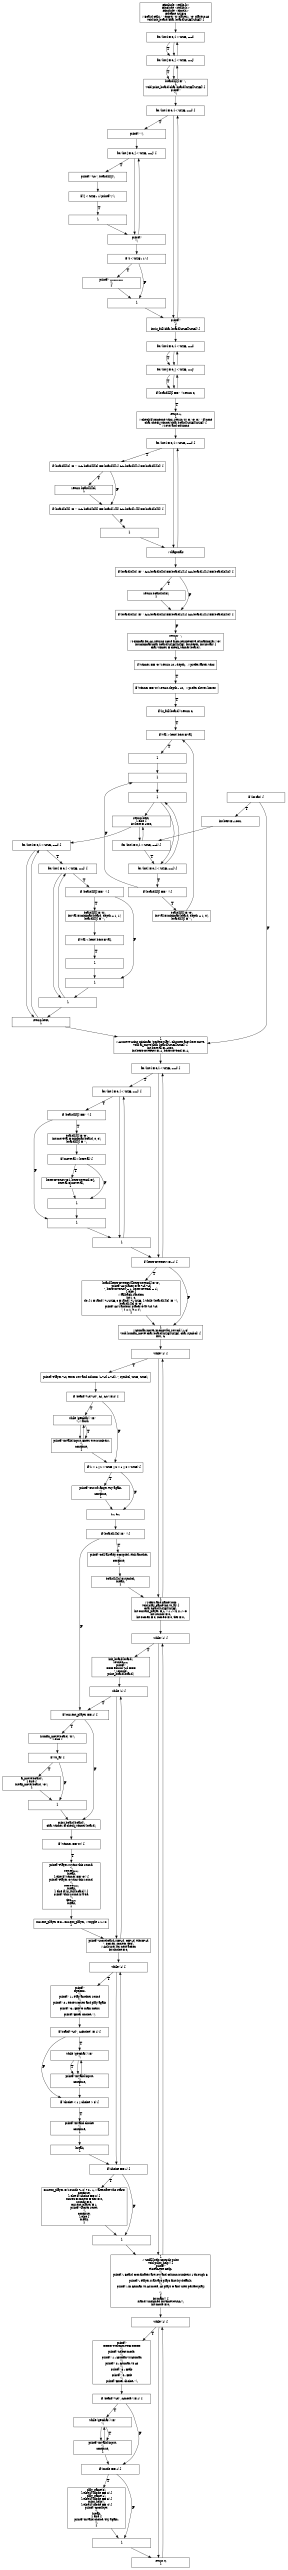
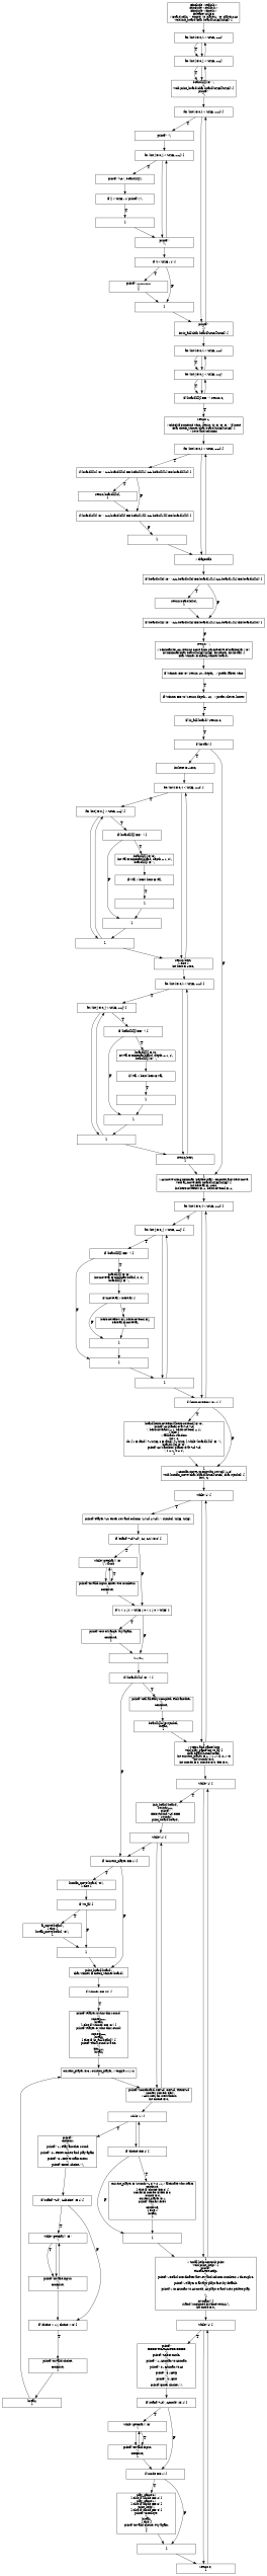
  digraph {
    node [fixedsize=false fontsize=10 shape=box]
    n1 [height=0.5 label="#include <stdio.h>\n#include <stdlib.h>\n#include <time.h>\n#define SIZE 3\n// Board cells: ' ' empty, 'X' player1, 'O' player2/AI\nvoid init_board(char board[SIZE][SIZE]) {" width=3]
    n2 [height=0.5 label="for (int i = 0; i < SIZE; ++i)" width=3]
    n3 [height=0.5 label="for (int j = 0; j < SIZE; ++j)" width=3]
    n4 [height=0.5 label="board[i][j] = ' ';\n}\nvoid print_board(char board[SIZE][SIZE]) {\nprintf(\"\n\");" width=3]
    n5 [height=0.5 label="for (int i = 0; i < SIZE; ++i) {" width=3]
    n6 [height=0.5 label="printf(\" \");" width=3]
    n7 [height=0.5 label="printf(\"\n\");\n}\nint is_full(char board[SIZE][SIZE]) {" width=3]
    n8 [height=0.5 label="for (int j = 0; j < SIZE; ++j) {" width=3]
    n9 [height=0.5 label="for (int i = 0; i < SIZE; ++i)" width=3]
    n10 [height=0.5 label="printf(\" %c \", board[i][j]);" width=3]
    n11 [height=0.5 label="printf(\"\n\");" width=3]
    n12 [height=0.5 label="if (j < SIZE - 1) printf(\"|\");" width=3]
    n13 [height=0.5 label="if (i < SIZE - 1) {" width=3]
    n14 [height=0.5 label="}" width=3]
    n15 [height=0.5 label="printf(\" ---+---+---\n\");\n}" width=3]
    n16 [height=0.5 label="}" width=3]
    n17 [height=0.5 label="for (int j = 0; j < SIZE; ++j)" width=3]
    n18 [height=0.5 label="if (board[i][j] == ' ') return 0;" width=3]
    n19 [height=0.5 label="return 1;\n}\n// Check if someone wins: return 'X' or 'O' or ' ' if none\nchar check_winner(char board[SIZE][SIZE]) {\n// rows and columns" width=3]
    n20 [height=0.5 label="for (int i = 0; i < SIZE; ++i) {" width=3]
    n21 [height=0.5 label="if (board[i][0] != ' ' && board[i][0] == board[i][1] && board[i][1] == board[i][2]) {" width=3]
    n22 [height=0.5 label="// diagonals" width=3]
    n23 [height=0.5 label="return board[i][0];\n}" width=3]
    n24 [height=0.5 label="if (board[0][i] != ' ' && board[0][i] == board[1][i] && board[1][i] == board[2][i]) {" width=3]
    n25 [height=0.5 label="if (board[0][0] != ' ' && board[0][0] == board[1][1] && board[1][1] == board[2][2]) {" width=3]
    n26 [height=0.5 label="}" width=3]
    n27 [height=0.5 label="return board[0][0];\n}" width=3]
    n28 [height=0.5 label="if (board[0][2] != ' ' && board[0][2] == board[1][1] && board[1][1] == board[2][0]) {" width=3]
    n29 [height=0.5 label="return ' ';\n}\n// Minimax for AI: returns score from perspective of maximizer ('O')\nint minimax(char board[SIZE][SIZE], int depth, int isMax) {\nchar winner = check_winner(board);" width=3]
    n30 [height=0.5 label="if (winner == 'O') return 10 - depth;   // prefer faster wins" width=3]
    n31 [height=0.5 label="if (winner == 'X') return depth - 10;   // prefer slower losses" width=3]
    n32 [height=0.5 label="if (is_full(board)) return 0;" width=3]
    n33 [height=0.5 label="if (isMax) {" width=3]
    n34 [height=0.5 label="int best = -1000;" width=3]
    n35 [height=0.5 label="}\n// AI move using minimax (perfect play). Chooses first best move.\nvoid ai_move(char board[SIZE][SIZE]) {\nint bestVal = -1000;\nint bestMoveRow = -1, bestMoveCol = -1;" width=3]
    n36 [height=0.5 label="for (int i = 0; i < SIZE; ++i) {" width=3]
    n37 [height=0.5 label="for (int i = 0; i < SIZE; ++i) {" width=3]
    n38 [height=0.5 label="for (int j = 0; j < SIZE; ++j) {" width=3]
    n39 [height=0.5 label="return best;\n} else {\nint best = 1000;" width=3]
    n40 [height=0.5 label="if (board[i][j] == ' ') {" width=3]
    n41 [height=0.5 label="}" width=3]
    n42 [height=0.5 label="for (int i = 0; i < SIZE; ++i) {" width=3]
    n43 [height=0.5 label="board[i][j] = 'O';\nint val = minimax(board, depth + 1, 0);\nboard[i][j] = ' ';" width=3]
    n44 [height=0.5 label="}" width=3]
    n45 [height=0.5 label="if (val > best) best = val;" width=3]
    n46 [height=0.5 label="}" width=3]
    n47 [height=0.5 label="for (int j = 0; j < SIZE; ++j) {" width=3]
    n48 [height=0.5 label="return best;\n}" width=3]
    n49 [height=0.5 label="if (board[i][j] == ' ') {" width=3]
    n50 [height=0.5 label="}" width=3]
    n51 [height=0.5 label="board[i][j] = 'X';\nint val = minimax(board, depth + 1, 1);\nboard[i][j] = ' ';" width=3]
    n52 [height=0.5 label="}" width=3]
    n53 [height=0.5 label="if (val < best) best = val;" width=3]
    n54 [height=0.5 label="}" width=3]
    n55 [height=0.5 label="for (int j = 0; j < SIZE; ++j) {" width=3]
    n56 [height=0.5 label="if (bestMoveRow != -1) {" width=3]
    n57 [height=0.5 label="if (board[i][j] == ' ') {" width=3]
    n58 [height=0.5 label="}" width=3]
    n59 [height=0.5 label="board[bestMoveRow][bestMoveCol] = 'O';\nprintf(\"AI places O at %d %d\n\", bestMoveRow + 1, bestMoveCol + 1);\n} else {\n// fallback: random\nint r, c;\ndo { r = rand() % SIZE; c = rand() % SIZE; } while (board[r][c] != ' ');\nboard[r][c] = 'O';\nprintf(\"AI (random) places O at %d %d\n\", r + 1, c + 1);\n}" width=3]
    n60 [height=0.5 label="}\n// Human move: prompt for row,col (1..3)\nvoid human_move(char board[SIZE][SIZE], char symbol) {\nint r, c;" width=3]
    n61 [height=0.5 label="board[i][j] = 'O';\nint moveVal = minimax(board, 0, 0);\nboard[i][j] = ' ';" width=3]
    n62 [height=0.5 label="}" width=3]
    n63 [height=0.5 label="if (moveVal > bestVal) {" width=3]
    n64 [height=0.5 label="bestMoveRow = i; bestMoveCol = j;\nbestVal = moveVal;\n}" width=3]
    n65 [height=0.5 label="}" width=3]
    n66 [height=0.5 label="while (1) {" width=3]
    n67 [height=0.5 label="printf(\"Player %c, enter row and column (1-%d 1-%d): \", symbol, SIZE, SIZE);" width=3]
    n68 [height=0.5 label="}\n// Menu and game loop\nvoid play_game(int vs_ai) {\nchar board[SIZE][SIZE];\nint current_player = 1; // 1 -> X, 2 -> O\nint rounds = 0;\nint scoreX = 0, scoreO = 0, ties = 0;" width=3]
    n69 [height=0.5 label="if (scanf(\"%d %d\", &r, &c) != 2) {" width=3]
    n70 [height=0.5 label="while (1) {" width=3]
    n71 [height=0.5 label="while (getchar() != '\n'); // flush" width=3]
    n72 [height=0.5 label="if (r < 1 || r > SIZE || c < 1 || c > SIZE) {" width=3]
    n73 [height=0.5 label="printf(\"Invalid input. Enter two numbers.\n\");\ncontinue;\n}" width=3]
    n74 [height=0.5 label="printf(\"Out of range. Try again.\n\");\ncontinue;\n}" width=3]
    n75 [height=0.5 label="r--; c--;" width=3]
    n76 [height=0.5 label="if (board[r][c] != ' ') {" width=3]
    n77 [height=0.5 label="printf(\"Cell already occupied. Pick another.\n\");\ncontinue;\n}" width=3]
    n78 [height=0.5 label="if (current_player == 1) {" width=3]
    n79 [height=0.5 label="board[r][c] = symbol;\nbreak;\n}" width=3]
    n80 [height=0.5 label="init_board(board);\nrounds++;\nprintf(\"\n=== Round %d ===\n\", rounds);\nprint_board(board);" width=3]
    n81 [height=0.5 label="}\n// Small help/controls print\nvoid print_help() {\nprintf(\"\nTic-Tac-Toe Help:\n\");\nprintf(\"- Board coordinates are row and column numbers 1 through 3.\n\");\nprintf(\"- Player X always plays first by default.\n\");\nprintf(\"- In Human vs AI mode, AI plays O and uses perfect play.\n\n\");\n}\nint main() {\nsrand((unsigned int)time(NULL));\nint mode = 0;" width=3]
    n82 [height=0.5 label="while (1) {" width=3]
    n83 [height=0.5 label="while (1) {" width=3]
    n84 [height=0.5 label="printf(\"Scoreboard: X=%d, O=%d, Ties=%d\n\", scoreX, scoreO, ties);\n// Ask user for next action\nint choice = 0;" width=3]
    n85 [height=0.5 label="human_move(board, 'X');\n} else {" width=3]
    n86 [height=0.5 label="print_board(board);\nchar winner = check_winner(board);" width=3]
    n87 [height=0.5 label="while (1) {" width=3]
    n88 [height=0.5 label="if (vs_ai) {" width=3]
    n89 [height=0.5 label="if (winner == 'X') {" width=3]
    n90 [height=0.5 label="ai_move(board);\n} else {\nbreak_move(board, 'O');\n}" width=3]
    n91 [height=0.5 label="}" width=3]
    n92 [height=0.5 label="printf(\"Player X wins this round!\n\");\nscoreX++;\nbreak;\n} else if (winner == 'O') {\nprintf(\"Player O wins this round!\n\");\nscoreO++;\nbreak;\n} else if (is_full(board)) {\nprintf(\"This round is a tie.\n\");\nties++;\nbreak;\n}" width=3]
    n93 [height=0.5 label="current_player = 3 - current_player; // toggle 1<->2\n}" width=3]
    n94 [height=0.5 label="printf(\"\nOptions:\n\");\nprintf(\" 1 - Play another round\n\");\nprintf(\" 2 - Reset scores and play again\n\");\nprintf(\" 3 - Exit to main menu\n\");\nprintf(\"Enter choice: \");" width=3]
    n95 [height=0.5 label="if (choice == 1) {" width=3]
    n96 [height=0.5 label="if (scanf(\"%d\", &choice) != 1) {" width=3]
    n97 [height=0.5 label="current_player = (rounds % 2) ? 2 : 1; // alternate who starts\ncontinue;\n} else if (choice == 2) {\nscoreX = scoreO = ties = 0;\nrounds = 0;\ncurrent_player = 1;\nprintf(\"Scores reset.\n\");\ncontinue;\n} else {\nbreak;\n}" width=3]
    n98 [height=0.5 label="}" width=3]
    n99 [height=0.5 label="while (getchar() != '\n');" width=3]
    n100 [height=0.5 label="if (choice < 1 || choice > 3) {" width=3]
    n101 [height=0.5 label="printf(\"Invalid input.\n\");\ncontinue;\n}" width=3]
    n102 [height=0.5 label="printf(\"Invalid choice.\n\");\ncontinue;\n}" width=3]
    n103 [height=0.5 label="break;\n}" width=3]
    n104 [height=0.5 label="printf(\"\n==== TIC-TAC-TOE ====\n\");\nprintf(\"Select mode:\n\");\nprintf(\" 1 - Human vs Human\n\");\nprintf(\" 2 - Human vs AI\n\");\nprintf(\" 3 - Help\n\");\nprintf(\" 4 - Exit\n\");\nprintf(\"Enter choice: \");" width=3]
    n105 [height=0.5 label="return 0;\n}" width=3]
    n106 [height=0.5 label="if (scanf(\"%d\", &mode) != 1) {" width=3]
    n107 [height=0.5 label="while (getchar() != '\n');" width=3]
    n108 [height=0.5 label="if (mode == 1) {" width=3]
    n109 [height=0.5 label="printf(\"Invalid input.\n\");\ncontinue;\n}" width=3]
    n110 [height=0.5 label="play_game(0);\n} else if (mode == 2) {\nplay_game(1);\n} else if (mode == 3) {\nprint_help();\n} else if (mode == 4) {\nprintf(\"Goodbye!\n\");\nbreak;\n} else {\nprintf(\"Invalid choice. Try again.\n\");\n}" width=3]
    n111 [height=0.5 label="}" width=3]
    n1 -> n2
    n2 -> n3 [label=T]
    n2 -> n3
    n3 -> n2
    n3 -> n4 [label=T]
    n3 -> n4
    n4 -> n3
    n4 -> n5
    n5 -> n6 [label=T]
    n5 -> n7
    n6 -> n8
    n7 -> n5
    n7 -> n9
    n8 -> n10 [label=T]
    n8 -> n11
    n9 -> n17 [label=T]
    n9 -> n17
    n10 -> n12
    n11 -> n8
    n11 -> n13
    n12 -> n14 [label=T]
    n13 -> n15 [label=T]
    n13 -> n16 [label=F]
    n14 -> n11
    n15 -> n16
    n16 -> n7
    n17 -> n9
    n17 -> n18 [label=T]
    n17 -> n18
    n18 -> n17
    n18 -> n19 [label=T]
    n19 -> n20
    n20 -> n21 [label=T]
    n20 -> n22
    n21 -> n23 [label=T]
    n21 -> n24 [label=F]
    n22 -> n20
    n22 -> n25
    n23 -> n24
    n24 -> n26 [label=F]
    n25 -> n27 [label=T]
    n25 -> n28 [label=F]
    n26 -> n22
    n27 -> n28
    n28 -> n29 [label=F]
    n29 -> n30
    n30 -> n31 [label=T]
    n31 -> n32 [label=T]
-   n32 -> n45 [label=T]
+   n32 -> n33 [label=T]
    n33 -> n34 [label=T]
    n33 -> n35 [label=F]
    n34 -> n36
    n35 -> n37
    n36 -> n38 [label=T]
    n36 -> n39
    n37 -> n55 [label=T]
    n37 -> n56
    n38 -> n40 [label=T]
    n38 -> n41
    n39 -> n36
    n39 -> n42
    n40 -> n43 [label=T]
    n40 -> n44 [label=F]
    n41 -> n38
    n41 -> n39
    n42 -> n47 [label=T]
    n42 -> n48
    n43 -> n45
    n44 -> n41
    n45 -> n46 [label=T]
    n46 -> n44
    n47 -> n49 [label=T]
    n47 -> n50
    n48 -> n35
    n48 -> n42
    n49 -> n51 [label=T]
    n49 -> n52 [label=F]
    n50 -> n47
    n50 -> n48
    n51 -> n53
    n52 -> n50
    n53 -> n54 [label=T]
    n54 -> n52
    n55 -> n57 [label=T]
    n55 -> n58
    n56 -> n37
    n56 -> n59 [label=T]
    n56 -> n60 [label=F]
    n57 -> n61 [label=T]
    n57 -> n62 [label=F]
    n58 -> n55
    n58 -> n56
    n59 -> n60
    n60 -> n66
    n61 -> n63
    n62 -> n58
    n63 -> n64 [label=T]
    n63 -> n65 [label=F]
    n64 -> n65
    n65 -> n62
    n66 -> n67 [label=T]
    n66 -> n68
    n67 -> n69
    n68 -> n66
    n68 -> n70
    n69 -> n71 [label=T]
    n69 -> n72 [label=F]
    n70 -> n80 [label=T]
    n70 -> n81
    n71 -> n73 [label=T]
    n71 -> n73
    n72 -> n74 [label=T]
    n72 -> n75 [label=F]
    n73 -> n71
    n73 -> n72
    n74 -> n75
    n75 -> n76
    n76 -> n77 [label=T]
    n76 -> n78 [label=F]
    n77 -> n79
    n78 -> n85 [label=T]
    n78 -> n86 [label=F]
    n79 -> n68
    n80 -> n82
    n81 -> n70
    n81 -> n83
    n82 -> n78 [label=T]
    n82 -> n84
    n83 -> n104 [label=T]
    n83 -> n105
    n84 -> n82
    n84 -> n87
    n85 -> n88
    n86 -> n89
    n87 -> n94 [label=T]
    n87 -> n95
    n88 -> n90 [label=T]
    n88 -> n91 [label=F]
    n89 -> n92 [label=T]
    n90 -> n91
    n91 -> n86
    n92 -> n93
    n93 -> n84
    n94 -> n96
    n95 -> n87
    n95 -> n97 [label=T]
    n95 -> n98 [label=F]
    n96 -> n99 [label=T]
    n96 -> n100 [label=F]
    n97 -> n98
    n98 -> n81
    n99 -> n101 [label=T]
    n99 -> n101
    n100 -> n102 [label=T]
    n101 -> n99
    n101 -> n100
    n102 -> n103
-   n103 -> n95
+   n103 -> n93
    n104 -> n106
    n105 -> n83
    n106 -> n107 [label=T]
    n106 -> n108 [label=F]
    n107 -> n109 [label=T]
    n107 -> n109
    n108 -> n110 [label=T]
    n108 -> n111 [label=F]
    n109 -> n107
    n109 -> n108
    n110 -> n111
    n111 -> n105
  }
